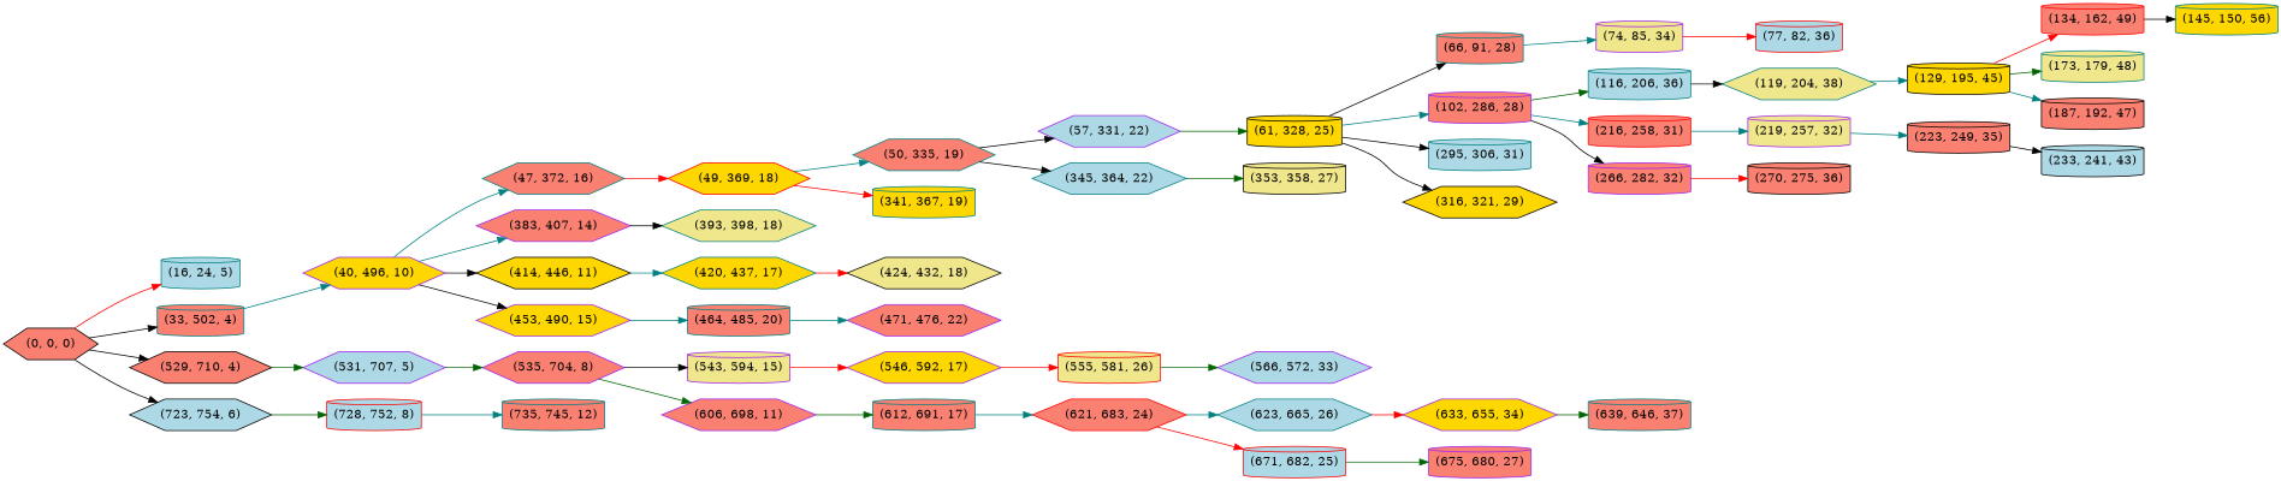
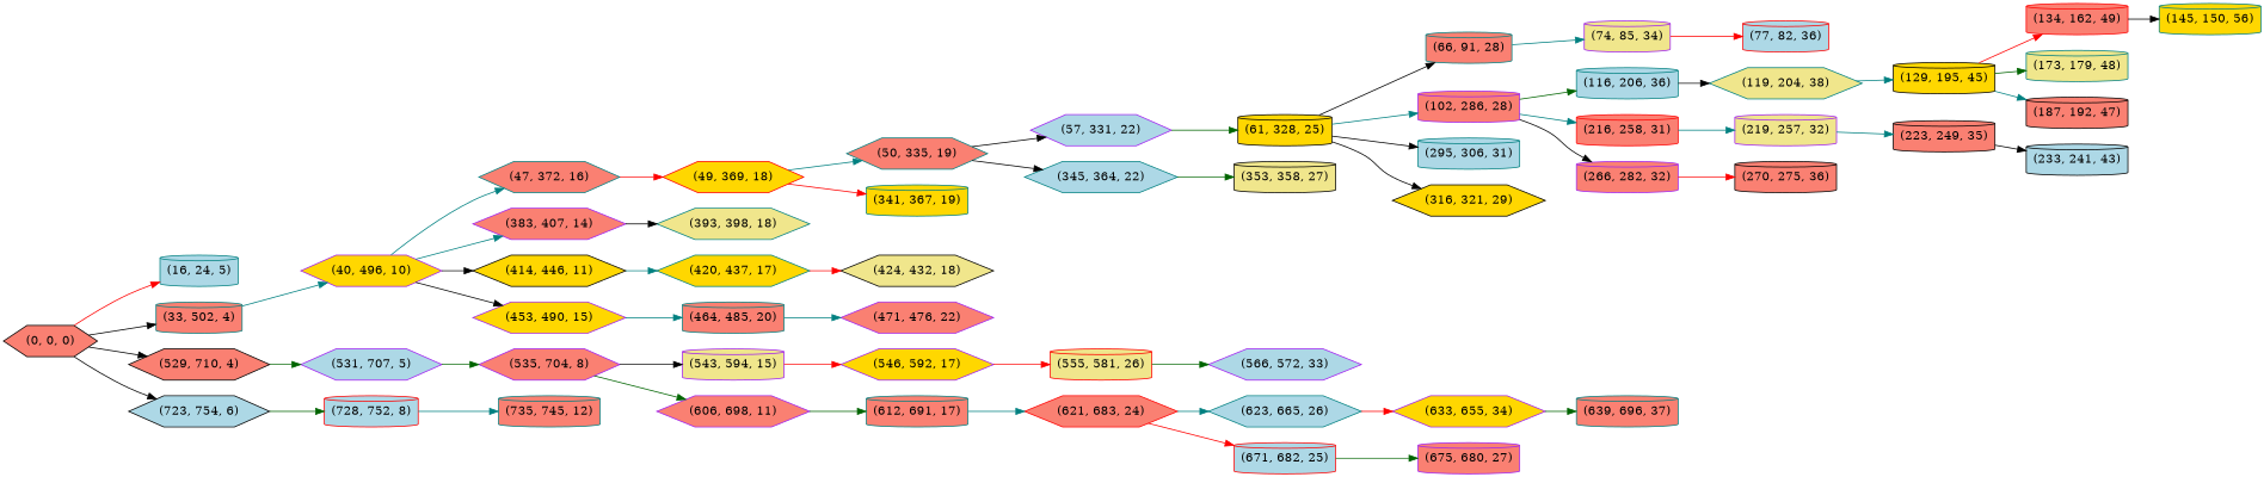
  digraph {
    rankdir=LR
    node [color=teal fillcolor=salmon shape=cylinder style=filled]
    edge [color=teal]
    "(0, 0, 0)" [color=black shape=hexagon]
    "(16, 24, 5)" [fillcolor=lightblue]
    "(33, 502, 4)"
    "(529, 710, 4)" [color=black shape=hexagon]
    "(723, 754, 6)" [color=black fillcolor=lightblue shape=hexagon]
    "(40, 496, 10)" [color=purple fillcolor=gold shape=hexagon]
    "(531, 707, 5)" [color=purple fillcolor=lightblue shape=hexagon]
    "(728, 752, 8)" [color=red fillcolor=lightblue]
    "(47, 372, 16)" [shape=hexagon]
    "(383, 407, 14)" [color=purple shape=hexagon]
    "(414, 446, 11)" [color=black fillcolor=gold shape=hexagon]
    "(453, 490, 15)" [color=purple fillcolor=gold shape=hexagon]
    "(49, 369, 18)" [color=red fillcolor=gold shape=hexagon]
    "(393, 398, 18)" [fillcolor=khaki shape=hexagon]
    "(420, 437, 17)" [fillcolor=gold shape=hexagon]
    "(464, 485, 20)"
    "(50, 335, 19)" [shape=hexagon]
    "(341, 367, 19)" [fillcolor=gold]
    "(57, 331, 22)" [color=purple fillcolor=lightblue shape=hexagon]
    "(345, 364, 22)" [fillcolor=lightblue shape=hexagon]
    "(61, 328, 25)" [color=black fillcolor=gold]
    "(66, 91, 28)"
    "(102, 286, 28)" [color=purple]
    "(295, 306, 31)" [fillcolor=lightblue]
    "(316, 321, 29)" [color=black fillcolor=gold shape=hexagon]
    "(74, 85, 34)" [color=purple fillcolor=khaki]
    "(116, 206, 36)" [fillcolor=lightblue]
    "(216, 258, 31)" [color=red]
    "(266, 282, 32)" [color=purple]
    "(77, 82, 36)" [color=red fillcolor=lightblue]
    "(119, 204, 38)" [fillcolor=khaki shape=hexagon]
    "(219, 257, 32)" [color=purple fillcolor=khaki]
    "(270, 275, 36)" [color=black]
    "(129, 195, 45)" [color=black fillcolor=gold]
    "(134, 162, 49)" [color=red]
    "(173, 179, 48)" [fillcolor=khaki]
    "(187, 192, 47)" [color=black]
    "(145, 150, 56)" [fillcolor=gold]
    "(223, 249, 35)" [color=black]
    "(233, 241, 43)" [color=black fillcolor=lightblue]
    "(353, 358, 27)" [color=black fillcolor=khaki]
    "(424, 432, 18)" [color=black fillcolor=khaki shape=hexagon]
    "(471, 476, 22)" [color=purple shape=hexagon]
    "(535, 704, 8)" [color=purple shape=hexagon]
    "(543, 594, 15)" [color=purple fillcolor=khaki]
    "(606, 698, 11)" [color=purple shape=hexagon]
    "(546, 592, 17)" [color=purple fillcolor=gold shape=hexagon]
    "(612, 691, 17)"
    "(555, 581, 26)" [color=red fillcolor=khaki]
    "(566, 572, 33)" [color=purple fillcolor=lightblue shape=hexagon]
    "(621, 683, 24)" [color=red shape=hexagon]
    "(623, 665, 26)" [fillcolor=lightblue shape=hexagon]
    "(671, 682, 25)" [color=red fillcolor=lightblue]
    "(633, 655, 34)" [color=purple fillcolor=gold shape=hexagon]
    "(675, 680, 27)" [color=purple]
-   "(639, 646, 37)"
+   "(639, 646, 37)" [label="(639, 696, 37)"]
    "(735, 745, 12)"
    "(0, 0, 0)" -> "(16, 24, 5)" [color=red]
    "(0, 0, 0)" -> "(33, 502, 4)" [color=black]
    "(0, 0, 0)" -> "(529, 710, 4)" [color=black]
    "(0, 0, 0)" -> "(723, 754, 6)" [color=black]
    "(33, 502, 4)" -> "(40, 496, 10)"
    "(529, 710, 4)" -> "(531, 707, 5)" [color=darkgreen]
    "(723, 754, 6)" -> "(728, 752, 8)" [color=darkgreen]
    "(40, 496, 10)" -> "(47, 372, 16)"
    "(40, 496, 10)" -> "(383, 407, 14)"
    "(40, 496, 10)" -> "(414, 446, 11)" [color=black]
    "(40, 496, 10)" -> "(453, 490, 15)" [color=black]
    "(531, 707, 5)" -> "(535, 704, 8)" [color=darkgreen]
    "(728, 752, 8)" -> "(735, 745, 12)"
    "(47, 372, 16)" -> "(49, 369, 18)" [color=red]
    "(383, 407, 14)" -> "(393, 398, 18)" [color=black]
    "(414, 446, 11)" -> "(420, 437, 17)"
    "(453, 490, 15)" -> "(464, 485, 20)"
    "(49, 369, 18)" -> "(50, 335, 19)"
    "(49, 369, 18)" -> "(341, 367, 19)" [color=red]
    "(420, 437, 17)" -> "(424, 432, 18)" [color=red]
    "(464, 485, 20)" -> "(471, 476, 22)"
    "(50, 335, 19)" -> "(57, 331, 22)" [color=black]
    "(50, 335, 19)" -> "(345, 364, 22)" [color=black]
    "(57, 331, 22)" -> "(61, 328, 25)" [color=darkgreen]
    "(345, 364, 22)" -> "(353, 358, 27)" [color=darkgreen]
    "(61, 328, 25)" -> "(66, 91, 28)" [color=black]
    "(61, 328, 25)" -> "(102, 286, 28)"
    "(61, 328, 25)" -> "(295, 306, 31)" [color=black]
    "(61, 328, 25)" -> "(316, 321, 29)" [color=black]
    "(66, 91, 28)" -> "(74, 85, 34)"
    "(102, 286, 28)" -> "(116, 206, 36)" [color=darkgreen]
    "(102, 286, 28)" -> "(216, 258, 31)"
    "(102, 286, 28)" -> "(266, 282, 32)" [color=black]
    "(74, 85, 34)" -> "(77, 82, 36)" [color=red]
    "(116, 206, 36)" -> "(119, 204, 38)" [color=black]
    "(216, 258, 31)" -> "(219, 257, 32)"
    "(266, 282, 32)" -> "(270, 275, 36)" [color=red]
    "(119, 204, 38)" -> "(129, 195, 45)"
    "(219, 257, 32)" -> "(223, 249, 35)"
    "(129, 195, 45)" -> "(134, 162, 49)" [color=red]
    "(129, 195, 45)" -> "(173, 179, 48)" [color=darkgreen]
    "(129, 195, 45)" -> "(187, 192, 47)"
    "(134, 162, 49)" -> "(145, 150, 56)" [color=black]
    "(223, 249, 35)" -> "(233, 241, 43)" [color=black]
    "(535, 704, 8)" -> "(543, 594, 15)" [color=black]
    "(535, 704, 8)" -> "(606, 698, 11)" [color=darkgreen]
    "(543, 594, 15)" -> "(546, 592, 17)" [color=red]
    "(606, 698, 11)" -> "(612, 691, 17)" [color=darkgreen]
    "(546, 592, 17)" -> "(555, 581, 26)" [color=red]
    "(612, 691, 17)" -> "(621, 683, 24)"
    "(555, 581, 26)" -> "(566, 572, 33)" [color=darkgreen]
    "(621, 683, 24)" -> "(623, 665, 26)"
    "(621, 683, 24)" -> "(671, 682, 25)" [color=red]
    "(623, 665, 26)" -> "(633, 655, 34)" [color=red]
    "(671, 682, 25)" -> "(675, 680, 27)" [color=darkgreen]
    "(633, 655, 34)" -> "(639, 646, 37)" [color=darkgreen]
  }
